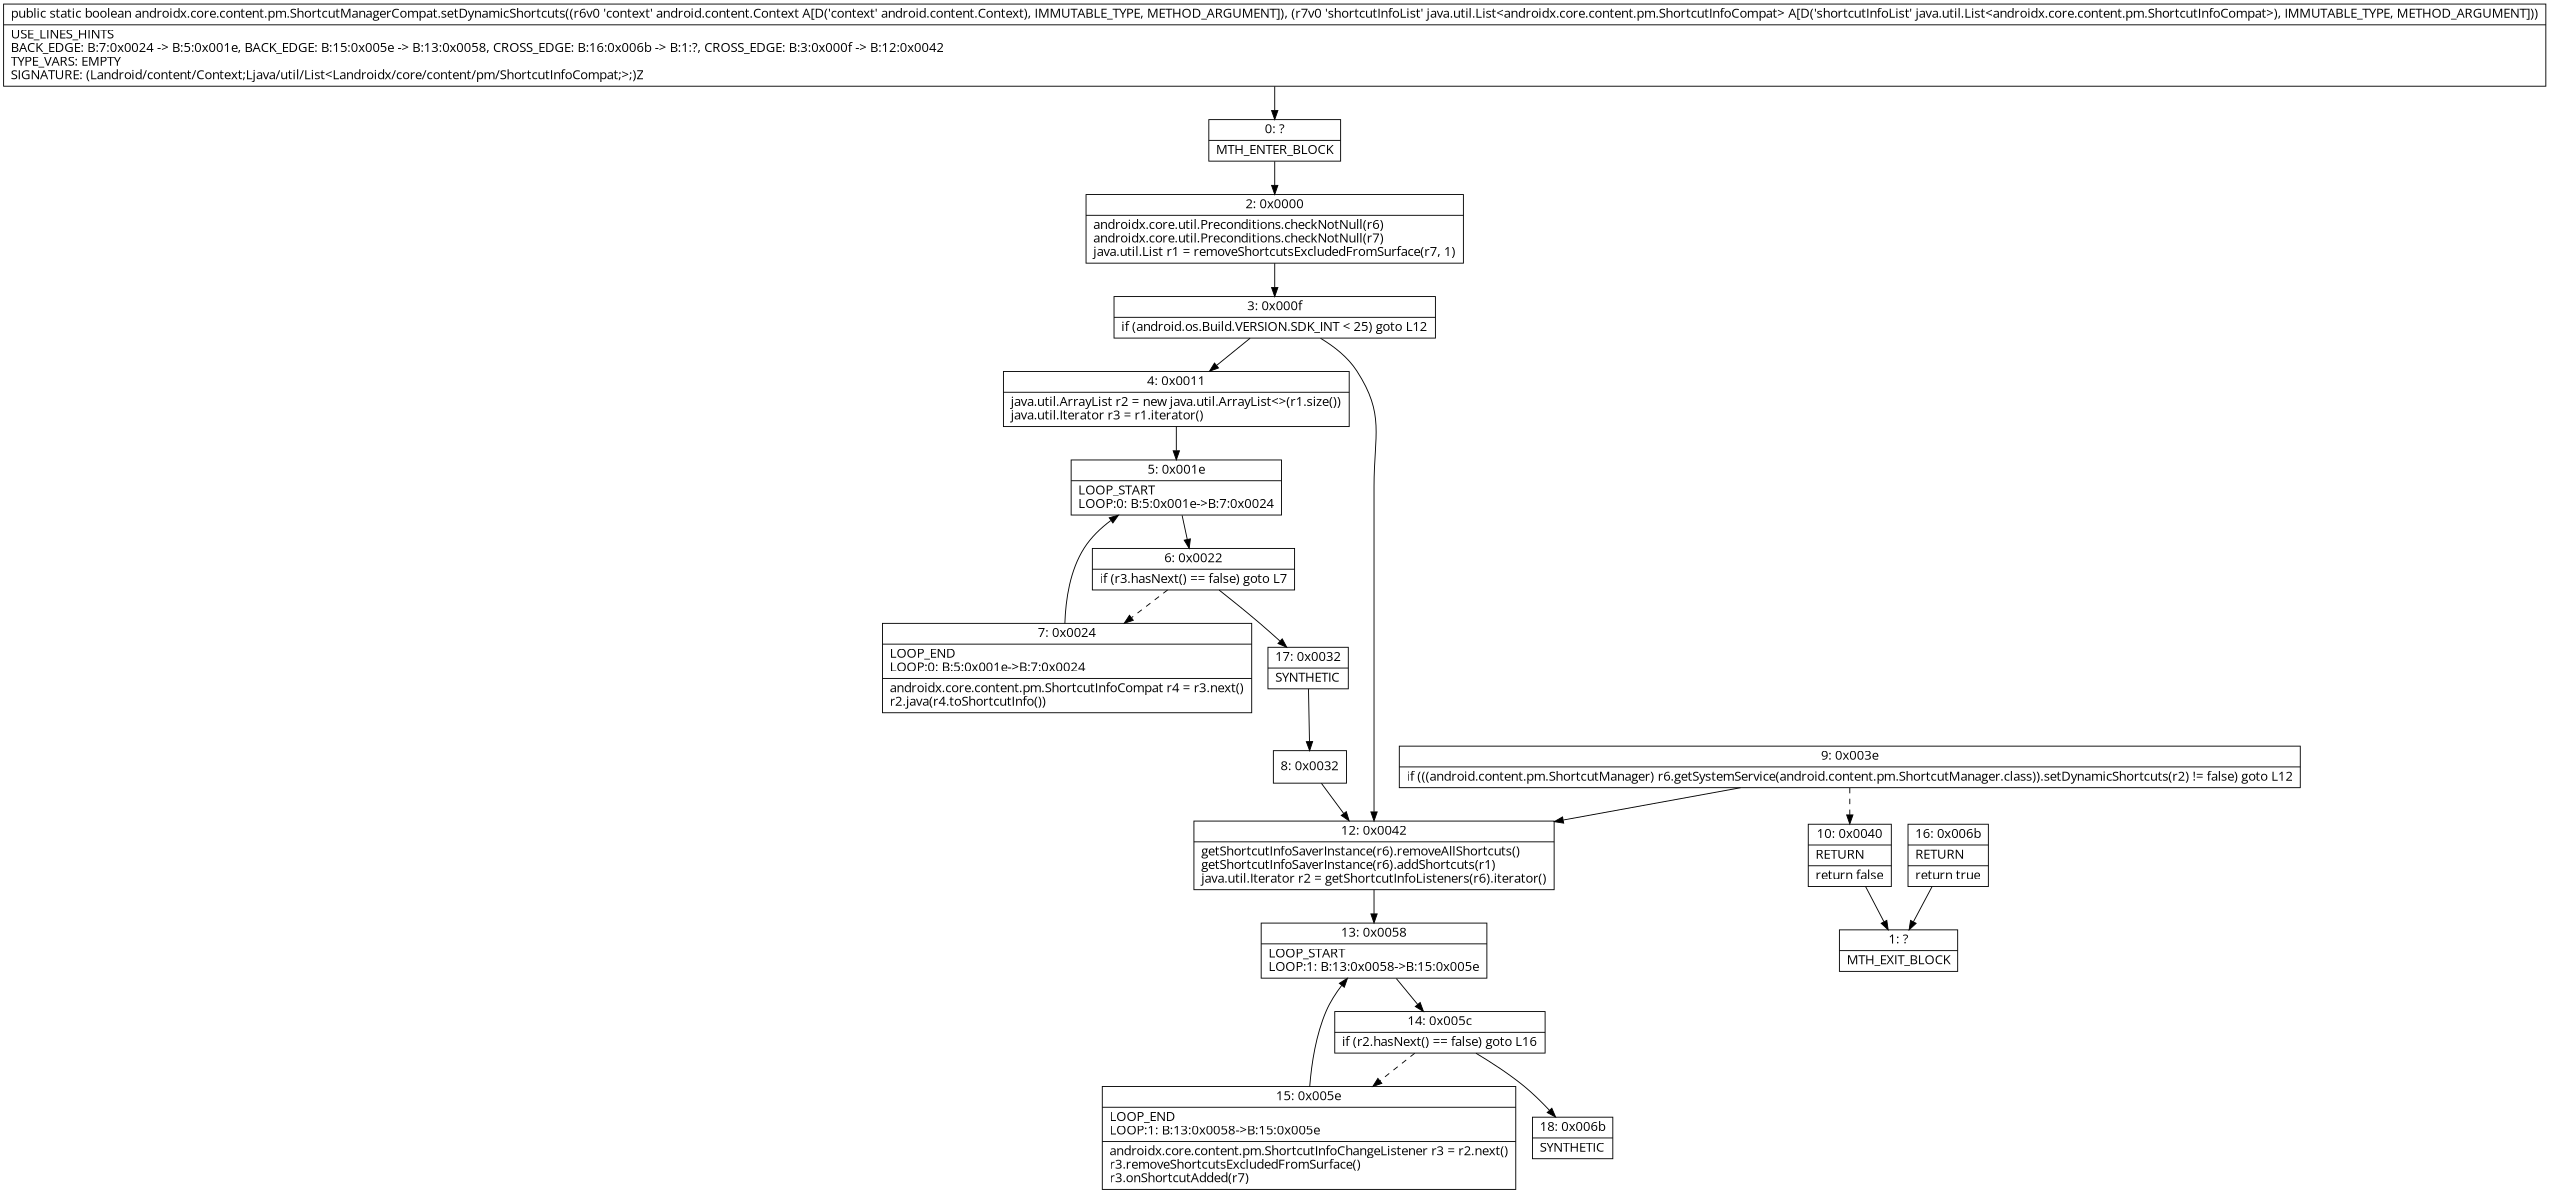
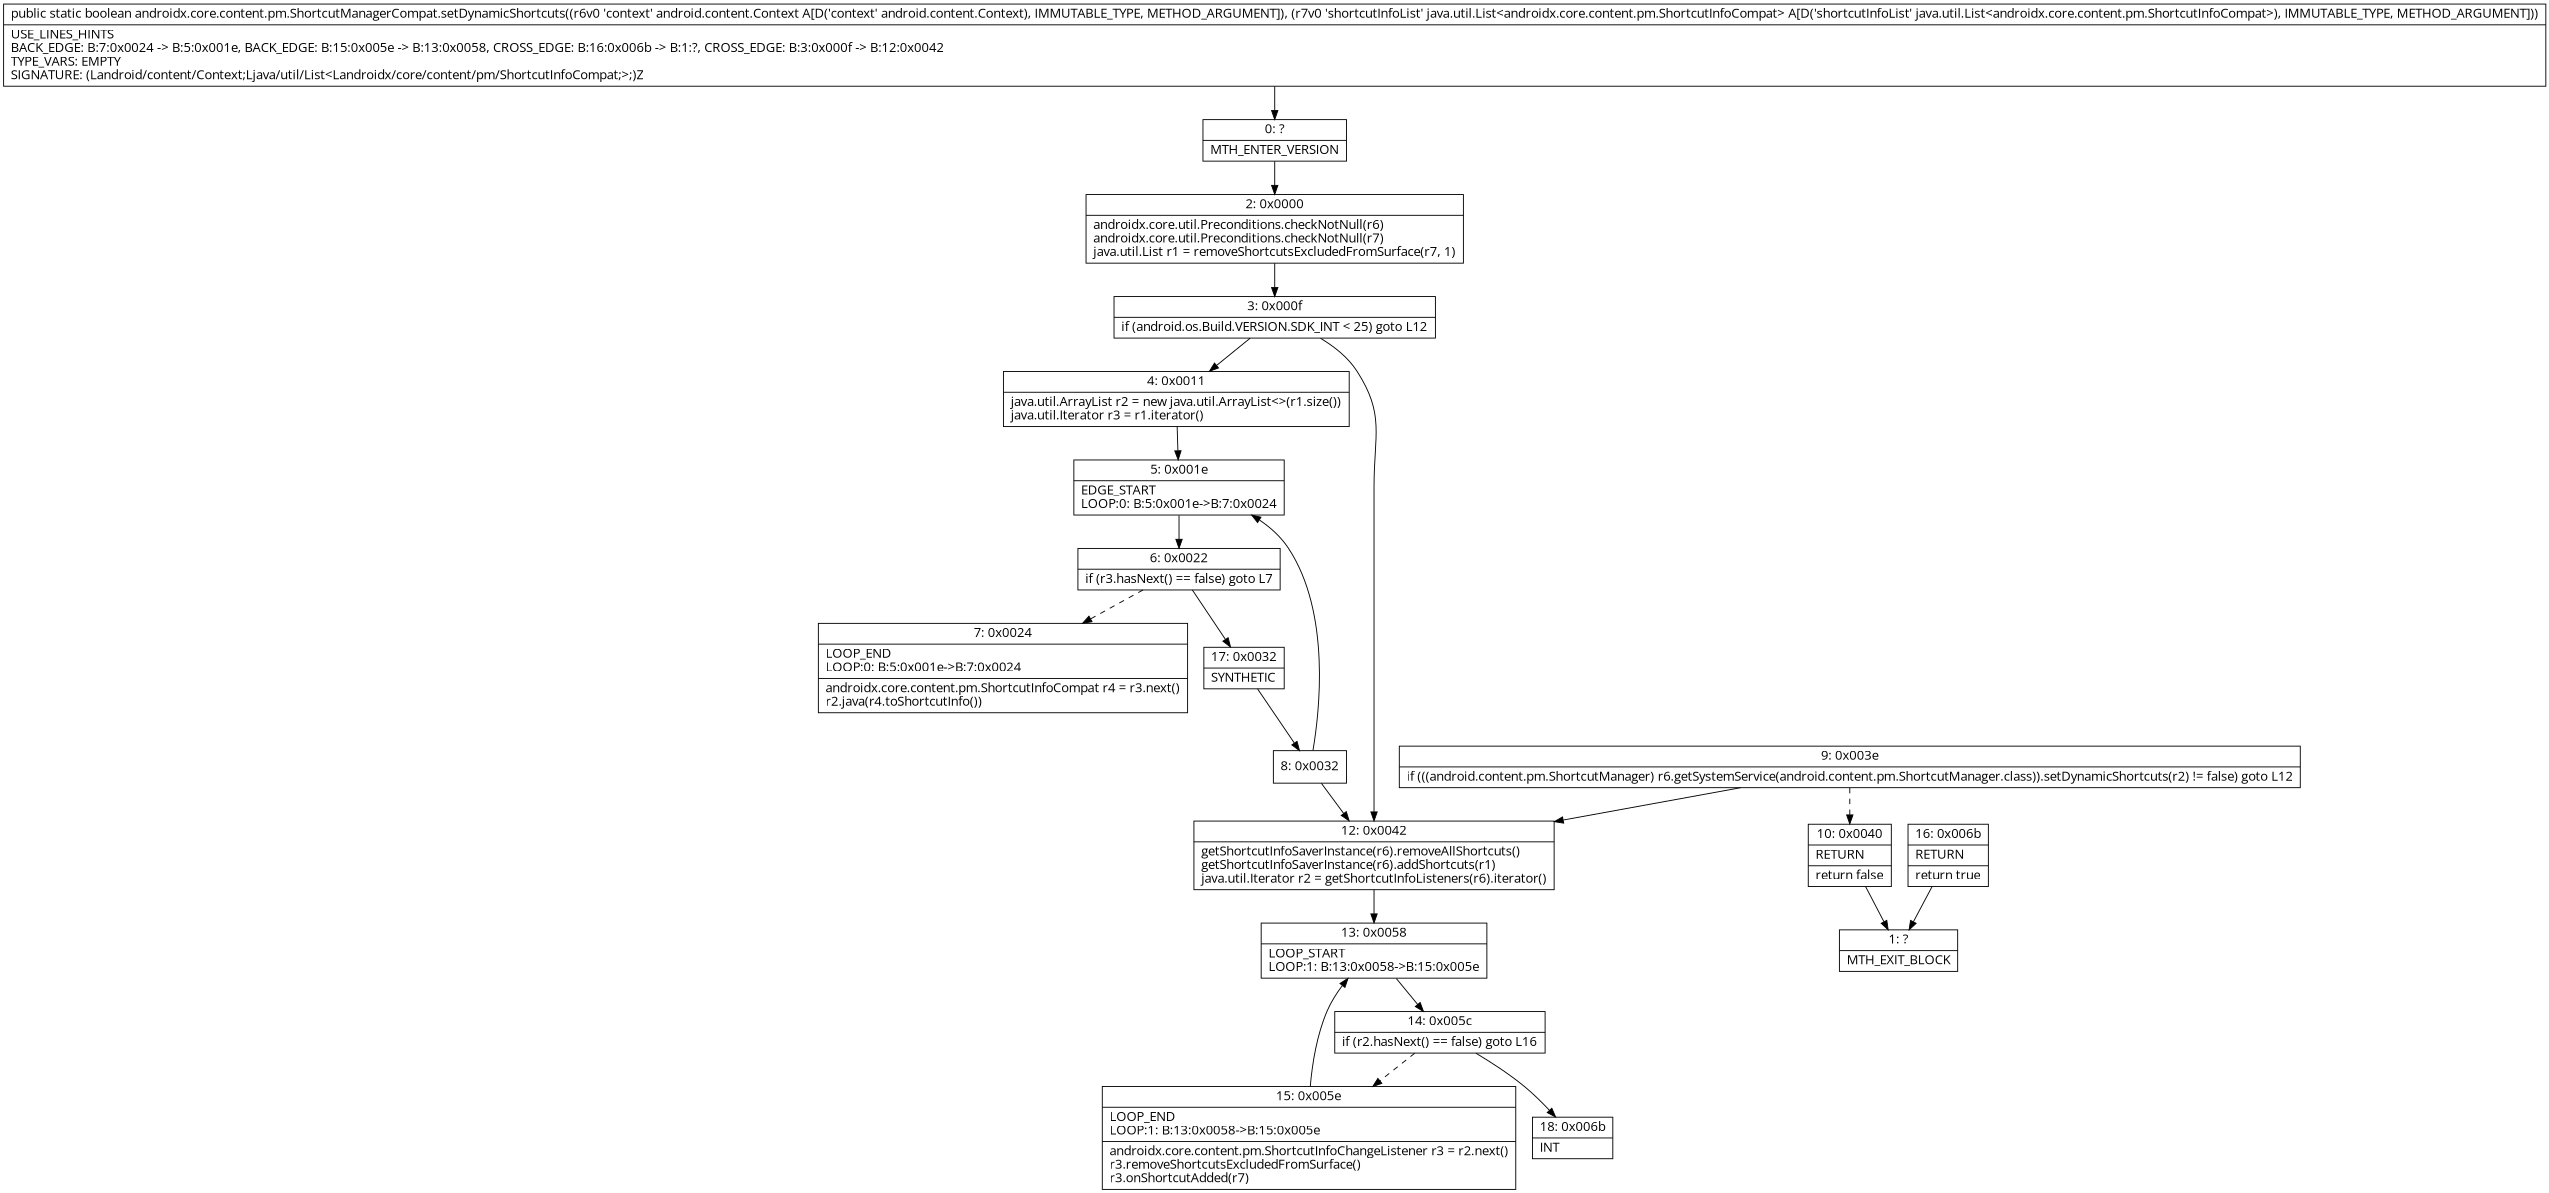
  digraph {
    fontname="Open Sans"
    node [fontname="Open Sans" shape=record]
    edge [fontname="Open Sans"]
-   n1 [label="{0\:\ ?|MTH_ENTER_BLOCK\l}"]
+   n1 [label="{0\:\ ?|MTH_ENTER_VERSION\l}"]
    n2 [label="{2\:\ 0x0000|androidx.core.util.Preconditions.checkNotNull(r6)\landroidx.core.util.Preconditions.checkNotNull(r7)\ljava.util.List r1 = removeShortcutsExcludedFromSurface(r7, 1)\l}"]
    n3 [label="{3\:\ 0x000f|if (android.os.Build.VERSION.SDK_INT \< 25) goto L12\l}"]
    n4 [label="{4\:\ 0x0011|java.util.ArrayList r2 = new java.util.ArrayList\<\>(r1.size())\ljava.util.Iterator r3 = r1.iterator()\l}"]
    n5 [label="{12\:\ 0x0042|getShortcutInfoSaverInstance(r6).removeAllShortcuts()\lgetShortcutInfoSaverInstance(r6).addShortcuts(r1)\ljava.util.Iterator r2 = getShortcutInfoListeners(r6).iterator()\l}"]
-   n6 [label="{5\:\ 0x001e|LOOP_START\lLOOP:0: B:5:0x001e\-\>B:7:0x0024\l}"]
+   n6 [label="{5\:\ 0x001e|EDGE_START\lLOOP:0: B:5:0x001e\-\>B:7:0x0024\l}"]
    n7 [label="{13\:\ 0x0058|LOOP_START\lLOOP:1: B:13:0x0058\-\>B:15:0x005e\l}"]
    n8 [label="{6\:\ 0x0022|if (r3.hasNext() == false) goto L7\l}"]
    n9 [label="{7\:\ 0x0024|LOOP_END\lLOOP:0: B:5:0x001e\-\>B:7:0x0024\l|androidx.core.content.pm.ShortcutInfoCompat r4 = r3.next()\lr2.java(r4.toShortcutInfo())\l}"]
    n10 [label="{17\:\ 0x0032|SYNTHETIC\l}"]
    n11 [label="{8\:\ 0x0032}"]
    n12 [label="{9\:\ 0x003e|if (((android.content.pm.ShortcutManager) r6.getSystemService(android.content.pm.ShortcutManager.class)).setDynamicShortcuts(r2) != false) goto L12\l}"]
    n13 [label="{10\:\ 0x0040|RETURN\l|return false\l}"]
    n14 [label="{1\:\ ?|MTH_EXIT_BLOCK\l}"]
    n15 [label="{14\:\ 0x005c|if (r2.hasNext() == false) goto L16\l}"]
    n16 [label="{15\:\ 0x005e|LOOP_END\lLOOP:1: B:13:0x0058\-\>B:15:0x005e\l|androidx.core.content.pm.ShortcutInfoChangeListener r3 = r2.next()\lr3.removeShortcutsExcludedFromSurface()\lr3.onShortcutAdded(r7)\l}"]
-   n17 [label="{18\:\ 0x006b|SYNTHETIC\l}"]
+   n17 [label="{18\:\ 0x006b|INT\l}"]
    n18 [label="{16\:\ 0x006b|RETURN\l|return true\l}"]
    n19 [label="{public static boolean androidx.core.content.pm.ShortcutManagerCompat.setDynamicShortcuts((r6v0 'context' android.content.Context A[D('context' android.content.Context), IMMUTABLE_TYPE, METHOD_ARGUMENT]), (r7v0 'shortcutInfoList' java.util.List\<androidx.core.content.pm.ShortcutInfoCompat\> A[D('shortcutInfoList' java.util.List\<androidx.core.content.pm.ShortcutInfoCompat\>), IMMUTABLE_TYPE, METHOD_ARGUMENT]))  | USE_LINES_HINTS\lBACK_EDGE: B:7:0x0024 \-\> B:5:0x001e, BACK_EDGE: B:15:0x005e \-\> B:13:0x0058, CROSS_EDGE: B:16:0x006b \-\> B:1:?, CROSS_EDGE: B:3:0x000f \-\> B:12:0x0042\lTYPE_VARS: EMPTY\lSIGNATURE: (Landroid\/content\/Context;Ljava\/util\/List\<Landroidx\/core\/content\/pm\/ShortcutInfoCompat;\>;)Z\l}"]
    n1 -> n2
    n2 -> n3
    n3 -> n4 [style=solid]
    n3 -> n5
    n4 -> n6
    n5 -> n7
    n6 -> n8
    n7 -> n15
    n8 -> n9 [style=dashed]
    n8 -> n10
-   n9 -> n6
+   n11 -> n6
    n10 -> n11
    n11 -> n5
    n12 -> n5
    n12 -> n13 [style=dashed]
    n13 -> n14
    n15 -> n16 [style=dashed]
    n15 -> n17
    n16 -> n7
    n18 -> n14
    n19 -> n1
  }
